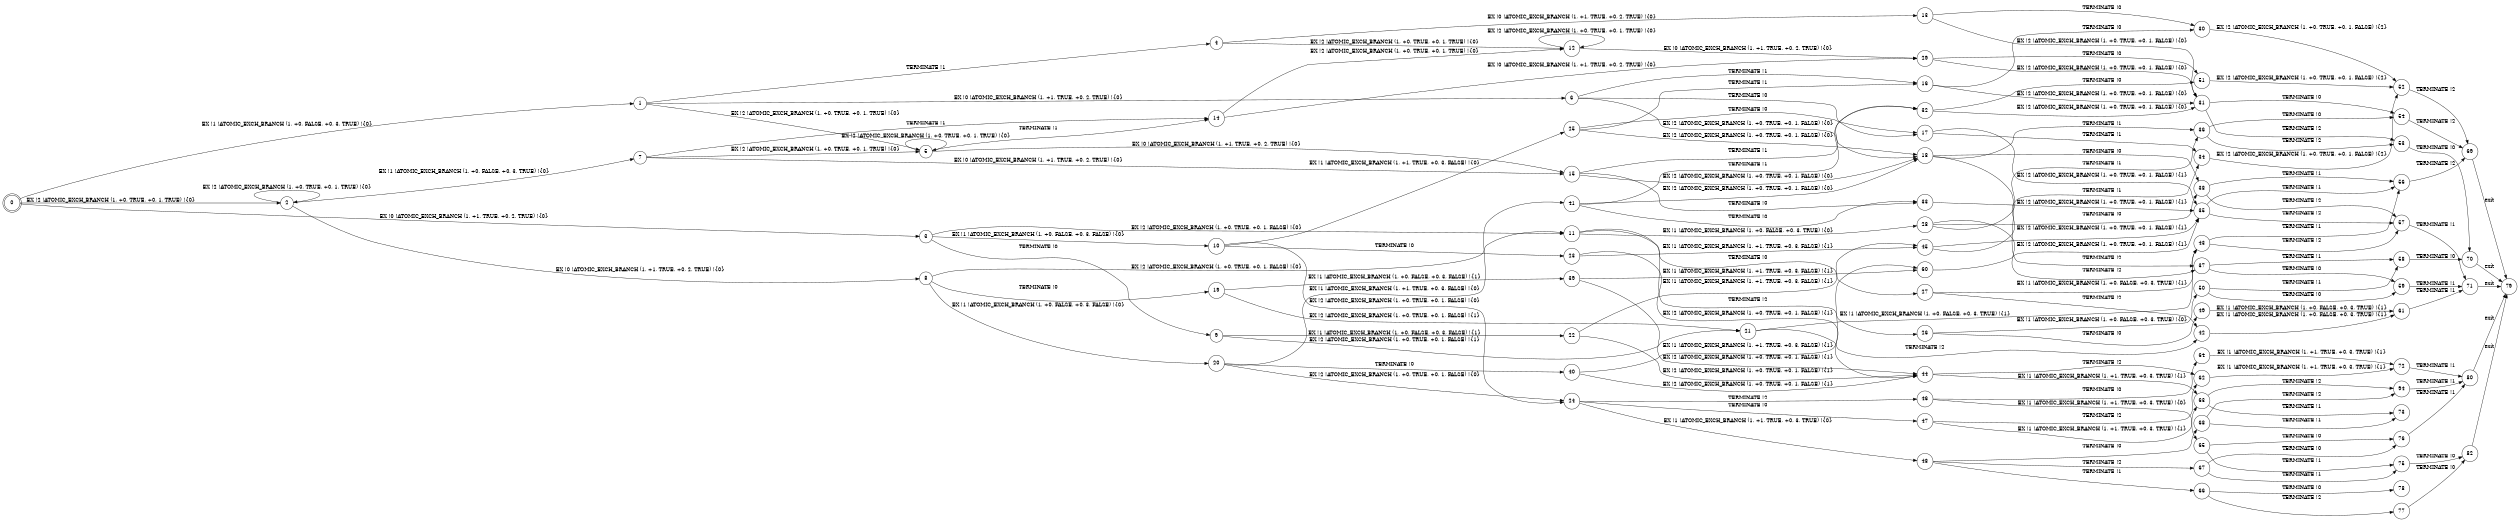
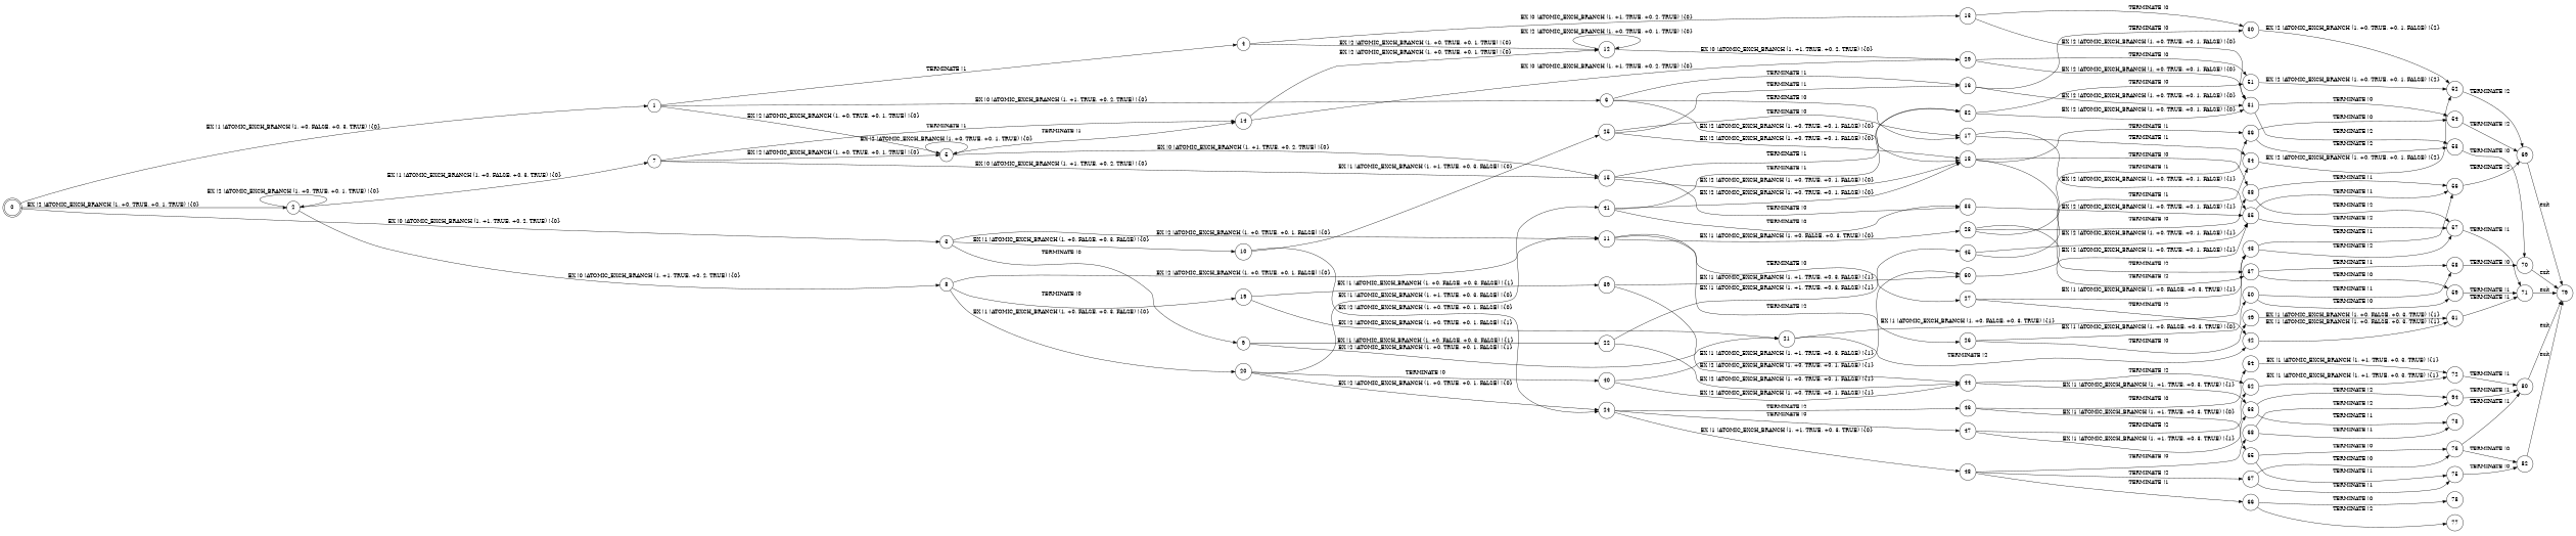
  digraph {
    rankdir=LR
    node [shape=circle]
    0 [peripheries=2]
    1
    2
    3
    4
    5
    6
    7
    8
    9
    10
    11
    12
    13
    14
    15
    16
    17
    18
    19
    20
    21
    22
-   23
    24
    25
    26
    27
    28
    29
    30
    31
    32
    33
    34
    35
    36
    37
    38
    39
    40
    41
    42
    43
    44
    45
    46
    47
    48
    49
    50
    51
    52
    53
    54
    56
    57
    58
    59
    60
    61
    62
    63
    64
    65
    66
    67
    68
    69
    70
    71
    72
    73
    n74 [label=94]
    75
    76
    77
    78
    79
    80
    82
    0 -> 1 [label="EX !1 !ATOMIC_EXCH_BRANCH (1, +0, FALSE, +0, 3, TRUE) !{0}"]
    0 -> 2 [label="EX !2 !ATOMIC_EXCH_BRANCH (1, +0, TRUE, +0, 1, TRUE) !{0}"]
    0 -> 3 [label="EX !0 !ATOMIC_EXCH_BRANCH (1, +1, TRUE, +0, 2, TRUE) !{0}"]
    1 -> 4 [label="TERMINATE !1"]
    1 -> 5 [label="EX !2 !ATOMIC_EXCH_BRANCH (1, +0, TRUE, +0, 1, TRUE) !{0}"]
    1 -> 6 [label="EX !0 !ATOMIC_EXCH_BRANCH (1, +1, TRUE, +0, 2, TRUE) !{0}"]
    2 -> 2 [label="EX !2 !ATOMIC_EXCH_BRANCH (1, +0, TRUE, +0, 1, TRUE) !{0}"]
    2 -> 7 [label="EX !1 !ATOMIC_EXCH_BRANCH (1, +0, FALSE, +0, 3, TRUE) !{0}"]
    2 -> 8 [label="EX !0 !ATOMIC_EXCH_BRANCH (1, +1, TRUE, +0, 2, TRUE) !{0}"]
    3 -> 9 [label="TERMINATE !0"]
    3 -> 10 [label="EX !1 !ATOMIC_EXCH_BRANCH (1, +0, FALSE, +0, 3, FALSE) !{0}"]
    3 -> 11 [label="EX !2 !ATOMIC_EXCH_BRANCH (1, +0, TRUE, +0, 1, FALSE) !{0}"]
    4 -> 12 [label="EX !2 !ATOMIC_EXCH_BRANCH (1, +0, TRUE, +0, 1, TRUE) !{0}"]
    4 -> 13 [label="EX !0 !ATOMIC_EXCH_BRANCH (1, +1, TRUE, +0, 2, TRUE) !{0}"]
    5 -> 5 [label="EX !2 !ATOMIC_EXCH_BRANCH (1, +0, TRUE, +0, 1, TRUE) !{0}"]
    5 -> 14 [label="TERMINATE !1"]
    5 -> 15 [label="EX !0 !ATOMIC_EXCH_BRANCH (1, +1, TRUE, +0, 2, TRUE) !{0}"]
    6 -> 16 [label="TERMINATE !1"]
    6 -> 17 [label="TERMINATE !0"]
    6 -> 18 [label="EX !2 !ATOMIC_EXCH_BRANCH (1, +0, TRUE, +0, 1, FALSE) !{0}"]
    7 -> 5 [label="EX !2 !ATOMIC_EXCH_BRANCH (1, +0, TRUE, +0, 1, TRUE) !{0}"]
    7 -> 14 [label="TERMINATE !1"]
    7 -> 15 [label="EX !0 !ATOMIC_EXCH_BRANCH (1, +1, TRUE, +0, 2, TRUE) !{0}"]
    8 -> 11 [label="EX !2 !ATOMIC_EXCH_BRANCH (1, +0, TRUE, +0, 1, FALSE) !{0}"]
    8 -> 19 [label="TERMINATE !0"]
    8 -> 20 [label="EX !1 !ATOMIC_EXCH_BRANCH (1, +0, FALSE, +0, 3, FALSE) !{0}"]
    9 -> 21 [label="EX !2 !ATOMIC_EXCH_BRANCH (1, +0, TRUE, +0, 1, FALSE) !{1}"]
    9 -> 22 [label="EX !1 !ATOMIC_EXCH_BRANCH (1, +0, FALSE, +0, 3, FALSE) !{1}"]
-   10 -> 23 [label="TERMINATE !0"]
    10 -> 24 [label="EX !2 !ATOMIC_EXCH_BRANCH (1, +0, TRUE, +0, 1, FALSE) !{0}"]
    10 -> 25 [label="EX !1 !ATOMIC_EXCH_BRANCH (1, +1, TRUE, +0, 3, FALSE) !{0}"]
    11 -> 26 [label="TERMINATE !2"]
    11 -> 27 [label="TERMINATE !0"]
    11 -> 28 [label="EX !1 !ATOMIC_EXCH_BRANCH (1, +0, FALSE, +0, 3, TRUE) !{0}"]
    12 -> 12 [label="EX !2 !ATOMIC_EXCH_BRANCH (1, +0, TRUE, +0, 1, TRUE) !{0}"]
    12 -> 29 [label="EX !0 !ATOMIC_EXCH_BRANCH (1, +1, TRUE, +0, 2, TRUE) !{0}"]
    13 -> 30 [label="TERMINATE !0"]
    13 -> 31 [label="EX !2 !ATOMIC_EXCH_BRANCH (1, +0, TRUE, +0, 1, FALSE) !{0}"]
    14 -> 12 [label="EX !2 !ATOMIC_EXCH_BRANCH (1, +0, TRUE, +0, 1, TRUE) !{0}"]
    14 -> 29 [label="EX !0 !ATOMIC_EXCH_BRANCH (1, +1, TRUE, +0, 2, TRUE) !{0}"]
    15 -> 18 [label="EX !2 !ATOMIC_EXCH_BRANCH (1, +0, TRUE, +0, 1, FALSE) !{0}"]
    15 -> 32 [label="TERMINATE !1"]
    15 -> 33 [label="TERMINATE !0"]
    16 -> 30 [label="TERMINATE !0"]
    16 -> 31 [label="EX !2 !ATOMIC_EXCH_BRANCH (1, +0, TRUE, +0, 1, FALSE) !{0}"]
    17 -> 34 [label="TERMINATE !1"]
    17 -> 35 [label="EX !2 !ATOMIC_EXCH_BRANCH (1, +0, TRUE, +0, 1, FALSE) !{1}"]
    18 -> 36 [label="TERMINATE !1"]
    18 -> 37 [label="TERMINATE !2"]
    18 -> 38 [label="TERMINATE !0"]
    19 -> 21 [label="EX !2 !ATOMIC_EXCH_BRANCH (1, +0, TRUE, +0, 1, FALSE) !{1}"]
    19 -> 39 [label="EX !1 !ATOMIC_EXCH_BRANCH (1, +0, FALSE, +0, 3, FALSE) !{1}"]
    20 -> 24 [label="EX !2 !ATOMIC_EXCH_BRANCH (1, +0, TRUE, +0, 1, FALSE) !{0}"]
    20 -> 40 [label="TERMINATE !0"]
    20 -> 41 [label="EX !1 !ATOMIC_EXCH_BRANCH (1, +1, TRUE, +0, 3, FALSE) !{0}"]
    21 -> 42 [label="TERMINATE !2"]
    21 -> 43 [label="EX !1 !ATOMIC_EXCH_BRANCH (1, +0, FALSE, +0, 3, TRUE) !{1}"]
    22 -> 44 [label="EX !2 !ATOMIC_EXCH_BRANCH (1, +0, TRUE, +0, 1, FALSE) !{1}"]
    22 -> 45 [label="EX !1 !ATOMIC_EXCH_BRANCH (1, +1, TRUE, +0, 3, FALSE) !{1}"]
-   23 -> 44 [label="EX !2 !ATOMIC_EXCH_BRANCH (1, +0, TRUE, +0, 1, FALSE) !{1}"]
-   23 -> 45 [label="EX !1 !ATOMIC_EXCH_BRANCH (1, +1, TRUE, +0, 3, FALSE) !{1}"]
    24 -> 46 [label="TERMINATE !2"]
    24 -> 47 [label="TERMINATE !0"]
    24 -> 48 [label="EX !1 !ATOMIC_EXCH_BRANCH (1, +1, TRUE, +0, 3, TRUE) !{0}"]
    25 -> 16 [label="TERMINATE !1"]
    25 -> 17 [label="TERMINATE !0"]
    25 -> 18 [label="EX !2 !ATOMIC_EXCH_BRANCH (1, +0, TRUE, +0, 1, FALSE) !{0}"]
    26 -> 49 [label="TERMINATE !0"]
    26 -> 50 [label="EX !1 !ATOMIC_EXCH_BRANCH (1, +0, FALSE, +0, 3, TRUE) !{0}"]
    27 -> 42 [label="TERMINATE !2"]
    27 -> 43 [label="EX !1 !ATOMIC_EXCH_BRANCH (1, +0, FALSE, +0, 3, TRUE) !{1}"]
    28 -> 36 [label="TERMINATE !1"]
    28 -> 37 [label="TERMINATE !2"]
    28 -> 38 [label="TERMINATE !0"]
    29 -> 31 [label="EX !2 !ATOMIC_EXCH_BRANCH (1, +0, TRUE, +0, 1, FALSE) !{0}"]
    29 -> 51 [label="TERMINATE !0"]
    30 -> 52 [label="EX !2 !ATOMIC_EXCH_BRANCH (1, +0, TRUE, +0, 1, FALSE) !{2}"]
    31 -> 53 [label="TERMINATE !2"]
    31 -> 54 [label="TERMINATE !0"]
    32 -> 31 [label="EX !2 !ATOMIC_EXCH_BRANCH (1, +0, TRUE, +0, 1, FALSE) !{0}"]
    32 -> 51 [label="TERMINATE !0"]
    33 -> 35 [label="EX !2 !ATOMIC_EXCH_BRANCH (1, +0, TRUE, +0, 1, FALSE) !{1}"]
    34 -> 52 [label="EX !2 !ATOMIC_EXCH_BRANCH (1, +0, TRUE, +0, 1, FALSE) !{2}"]
    35 -> 56 [label="TERMINATE !1"]
    35 -> 57 [label="TERMINATE !2"]
    36 -> 53 [label="TERMINATE !2"]
    36 -> 54 [label="TERMINATE !0"]
    37 -> 58 [label="TERMINATE !1"]
    37 -> 59 [label="TERMINATE !0"]
    38 -> 56 [label="TERMINATE !1"]
    38 -> 57 [label="TERMINATE !2"]
    39 -> 44 [label="EX !2 !ATOMIC_EXCH_BRANCH (1, +0, TRUE, +0, 1, FALSE) !{1}"]
    39 -> 60 [label="EX !1 !ATOMIC_EXCH_BRANCH (1, +1, TRUE, +0, 3, FALSE) !{1}"]
    40 -> 44 [label="EX !2 !ATOMIC_EXCH_BRANCH (1, +0, TRUE, +0, 1, FALSE) !{1}"]
    40 -> 60 [label="EX !1 !ATOMIC_EXCH_BRANCH (1, +1, TRUE, +0, 3, FALSE) !{1}"]
    41 -> 18 [label="EX !2 !ATOMIC_EXCH_BRANCH (1, +0, TRUE, +0, 1, FALSE) !{0}"]
    41 -> 32 [label="TERMINATE !1"]
    41 -> 33 [label="TERMINATE !0"]
    42 -> 61 [label="EX !1 !ATOMIC_EXCH_BRANCH (1, +0, FALSE, +0, 3, TRUE) !{1}"]
    43 -> 56 [label="TERMINATE !1"]
    43 -> 57 [label="TERMINATE !2"]
    44 -> 62 [label="TERMINATE !2"]
    44 -> 63 [label="EX !1 !ATOMIC_EXCH_BRANCH (1, +1, TRUE, +0, 3, TRUE) !{1}"]
    45 -> 34 [label="TERMINATE !1"]
    45 -> 35 [label="EX !2 !ATOMIC_EXCH_BRANCH (1, +0, TRUE, +0, 1, FALSE) !{1}"]
    46 -> 64 [label="TERMINATE !0"]
    46 -> 65 [label="EX !1 !ATOMIC_EXCH_BRANCH (1, +1, TRUE, +0, 3, TRUE) !{0}"]
    47 -> 62 [label="TERMINATE !2"]
    47 -> 63 [label="EX !1 !ATOMIC_EXCH_BRANCH (1, +1, TRUE, +0, 3, TRUE) !{1}"]
    48 -> 66 [label="TERMINATE !1"]
    48 -> 67 [label="TERMINATE !2"]
    48 -> 68 [label="TERMINATE !0"]
    49 -> 61 [label="EX !1 !ATOMIC_EXCH_BRANCH (1, +0, FALSE, +0, 3, TRUE) !{1}"]
    50 -> 58 [label="TERMINATE !1"]
    50 -> 59 [label="TERMINATE !0"]
    51 -> 52 [label="EX !2 !ATOMIC_EXCH_BRANCH (1, +0, TRUE, +0, 1, FALSE) !{2}"]
    52 -> 69 [label="TERMINATE !2"]
    53 -> 70 [label="TERMINATE !0"]
    54 -> 69 [label="TERMINATE !2"]
    56 -> 69 [label="TERMINATE !2"]
    57 -> 71 [label="TERMINATE !1"]
    58 -> 70 [label="TERMINATE !0"]
    59 -> 71 [label="TERMINATE !1"]
    60 -> 35 [label="EX !2 !ATOMIC_EXCH_BRANCH (1, +0, TRUE, +0, 1, FALSE) !{1}"]
    61 -> 71 [label="TERMINATE !1"]
    62 -> 72 [label="EX !1 !ATOMIC_EXCH_BRANCH (1, +1, TRUE, +0, 3, TRUE) !{1}"]
    63 -> 73 [label="TERMINATE !1"]
    63 -> n74 [label="TERMINATE !2"]
    64 -> 72 [label="EX !1 !ATOMIC_EXCH_BRANCH (1, +1, TRUE, +0, 3, TRUE) !{1}"]
    65 -> 75 [label="TERMINATE !1"]
    65 -> 76 [label="TERMINATE !0"]
    66 -> 77 [label="TERMINATE !2"]
    66 -> 78 [label="TERMINATE !0"]
    67 -> 75 [label="TERMINATE !1"]
    67 -> 76 [label="TERMINATE !0"]
    68 -> 73 [label="TERMINATE !1"]
    68 -> n74 [label="TERMINATE !2"]
    69 -> 79 [label=exit]
    70 -> 79 [label=exit]
    71 -> 79 [label=exit]
    72 -> 80 [label="TERMINATE !1"]
    n74 -> 80 [label="TERMINATE !1"]
    75 -> 82 [label="TERMINATE !0"]
    76 -> 80 [label="TERMINATE !1"]
-   77 -> 82 [label="TERMINATE !0"]
+   76 -> 82 [label="TERMINATE !0"]
    80 -> 79 [label=exit]
    82 -> 79 [label=exit]
  }
